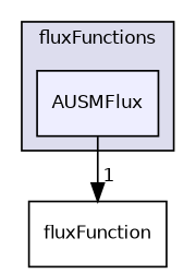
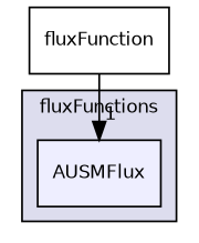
  digraph {
    compound=true
    node [fontname=Helvetica fontsize=10 shape=box]
    n1 [fillcolor="#eeeeff" label=AUSMFlux pencolor=black style=filled]
    n2 [label=fluxFunction]
    subgraph cluster_1 {
      bgcolor="#ddddee"
      fontname=Helvetica
      fontsize=10
      label=fluxFunctions
      pencolor=black
      n1
    }
-   n1 -> n2 [headlabel=1 labeldistance=1.5 labelfontname=Helvetica labelfontsize=10]
+   n2 -> n1 [headlabel=1 labeldistance=1.5 labelfontname=Helvetica labelfontsize=10]
  }
